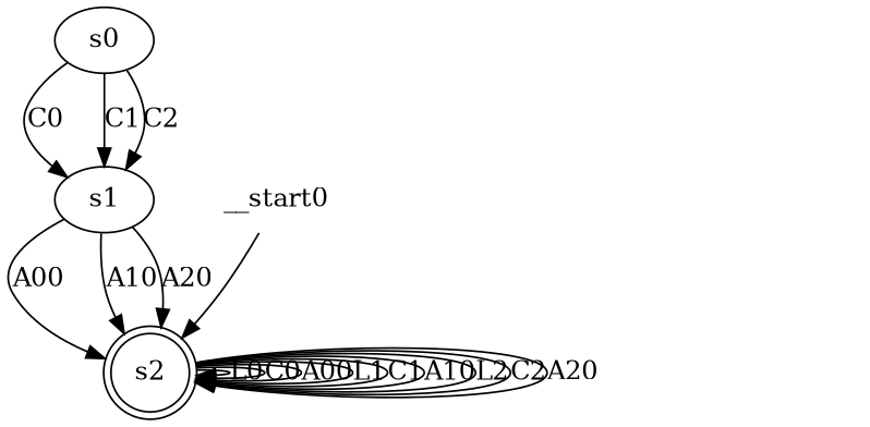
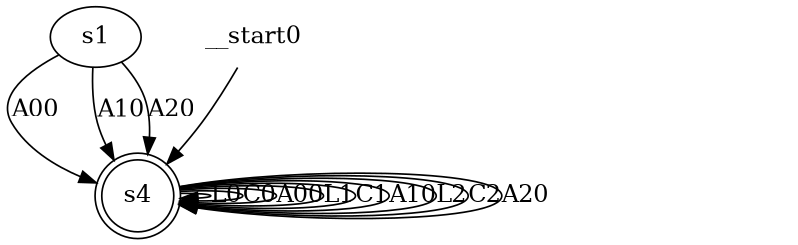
  digraph {
-   n1 [label=s0]
    n2 [label=s1]
-   n3 [label=s2 shape=doublecircle]
+   n3 [label=s4 shape=doublecircle]
    __start0 [shape=none]
-   n1 -> n2 [label=C0]
-   n1 -> n2 [label=C1]
-   n1 -> n2 [label=C2]
    n2 -> n3 [label=A00]
    n2 -> n3 [label=A10]
    n2 -> n3 [label=A20]
    n3 -> n3 [label=L0]
    n3 -> n3 [label=C0]
    n3 -> n3 [label=A00]
    n3 -> n3 [label=L1]
    n3 -> n3 [label=C1]
    n3 -> n3 [label=A10]
    n3 -> n3 [label=L2]
    n3 -> n3 [label=C2]
    n3 -> n3 [label=A20]
    __start0 -> n3
  }
